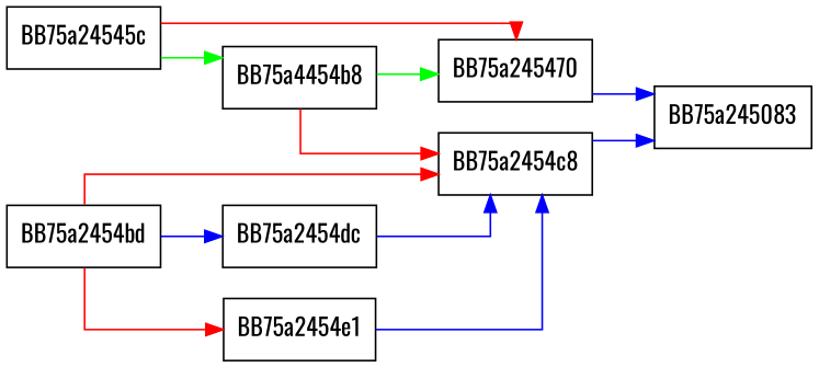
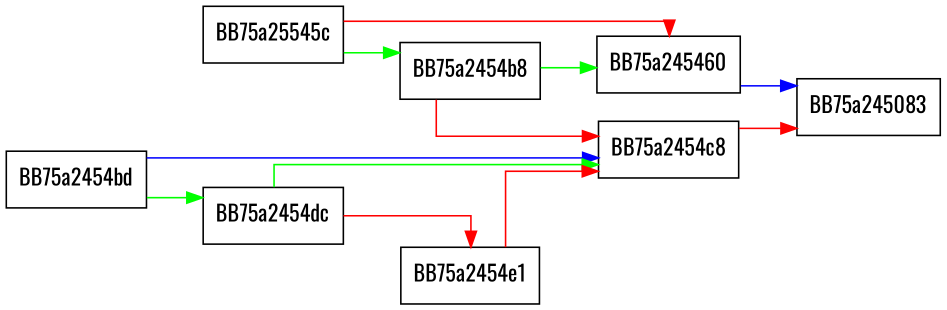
  digraph {
    fontname=Oswald
    rankdir=LR
    splines=ortho
    node [fontname=Oswald shape=box]
    edge [color=green fontname=Oswald]
-   BB75a24545c
-   BB75a2454b8 [label=BB75a4454b8]
-   BB75a245470
+   BB75a24545c [label=BB75a25545c]
+   BB75a2454b8
+   BB75a245470 [label=BB75a245460]
    BB75a2454c8
    n5 [label=BB75a245083]
    BB75a2454bd
    BB75a2454dc
    BB75a2454e1
    BB75a24545c -> BB75a2454b8
    BB75a24545c -> BB75a245470 [color=red]
    BB75a2454b8 -> BB75a245470
    BB75a2454b8 -> BB75a2454c8 [color=red]
    BB75a245470 -> n5 [color=blue]
-   BB75a2454c8 -> n5 [color=blue]
-   BB75a2454bd -> BB75a2454c8 [color=red]
-   BB75a2454bd -> BB75a2454dc [color=blue]
-   BB75a2454dc -> BB75a2454c8 [color=blue]
-   BB75a2454bd -> BB75a2454e1 [color=red]
-   BB75a2454e1 -> BB75a2454c8 [color=blue]
+   BB75a2454c8 -> n5 [color=red]
+   BB75a2454bd -> BB75a2454c8 [color=blue]
+   BB75a2454bd -> BB75a2454dc
+   BB75a2454dc -> BB75a2454c8
+   BB75a2454dc -> BB75a2454e1 [color=red]
+   BB75a2454e1 -> BB75a2454c8 [color=red]
  }
